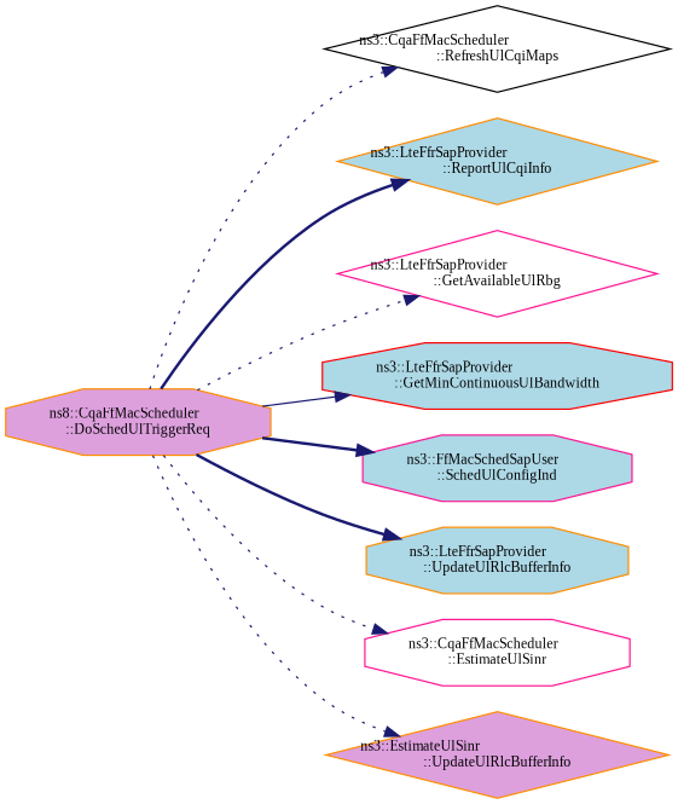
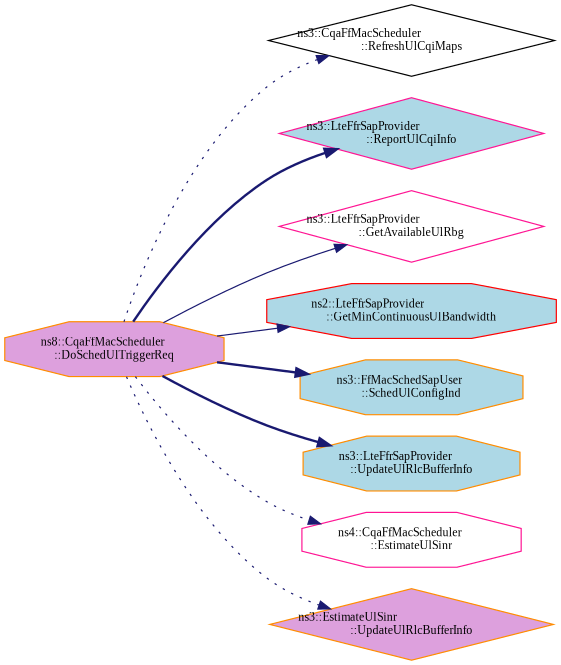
  digraph {
    fontname="Liberation Serif"
    rankdir=LR
    node [color=darkorange fillcolor=lightblue fontname="Liberation Serif" fontsize=10 shape=octagon style=filled]
    edge [color=midnightblue fontname="Liberation Serif" fontsize=10 labelfontname=Helvetica labelfontsize=10 style=dotted]
    n1 [fillcolor=plum fontcolor=black height=0.2 label="ns8::CqaFfMacScheduler\l::DoSchedUlTriggerReq" width=0.4]
    n2 [color=black fillcolor=white height=0.2 label="ns3::CqaFfMacScheduler\l::RefreshUlCqiMaps" shape=diamond width=0.4]
-   n3 [height=0.2 label="ns3::LteFfrSapProvider\l::ReportUlCqiInfo" shape=diamond width=0.4]
+   n3 [color=deeppink height=0.2 label="ns3::LteFfrSapProvider\l::ReportUlCqiInfo" shape=diamond width=0.4]
    n4 [color=deeppink fillcolor=white height=0.2 label="ns3::LteFfrSapProvider\l::GetAvailableUlRbg" shape=diamond width=0.4]
-   n5 [color=red height=0.2 label="ns3::LteFfrSapProvider\l::GetMinContinuousUlBandwidth" width=0.4]
-   n6 [color=deeppink height=0.2 label="ns3::FfMacSchedSapUser\l::SchedUlConfigInd" width=0.4]
+   n5 [color=red height=0.2 label="ns2::LteFfrSapProvider\l::GetMinContinuousUlBandwidth" width=0.4]
+   n6 [height=0.2 label="ns3::FfMacSchedSapUser\l::SchedUlConfigInd" width=0.4]
    n7 [height=0.2 label="ns3::LteFfrSapProvider\l::UpdateUlRlcBufferInfo" width=0.4]
-   n8 [color=deeppink fillcolor=white height=0.2 label="ns3::CqaFfMacScheduler\l::EstimateUlSinr" width=0.4]
+   n8 [color=deeppink fillcolor=white height=0.2 label="ns4::CqaFfMacScheduler\l::EstimateUlSinr" width=0.4]
    n9 [fillcolor=plum height=0.2 label="ns3::EstimateUlSinr\l::UpdateUlRlcBufferInfo" shape=diamond width=0.4]
    n1 -> n2
    n1 -> n3 [style=bold]
-   n1 -> n4
+   n1 -> n4 [style=solid]
    n1 -> n5 [style=solid]
    n1 -> n6 [style=bold]
    n1 -> n7 [style=bold]
    n1 -> n8
    n1 -> n9
  }
